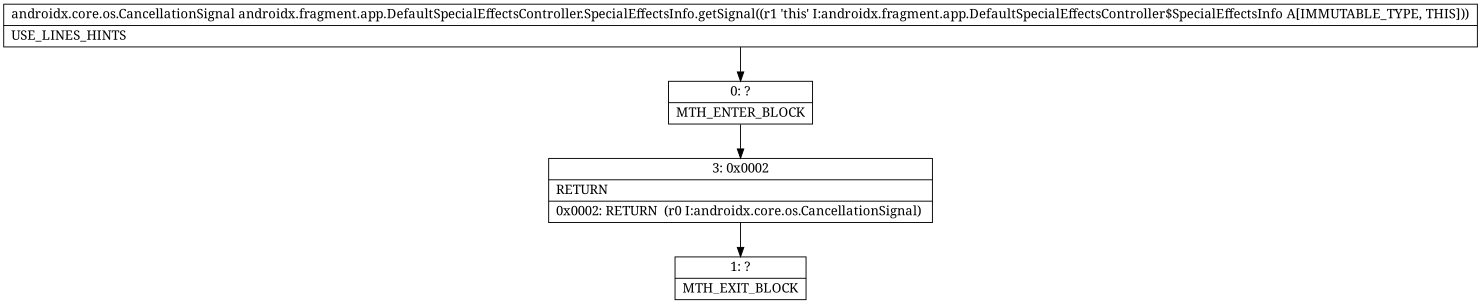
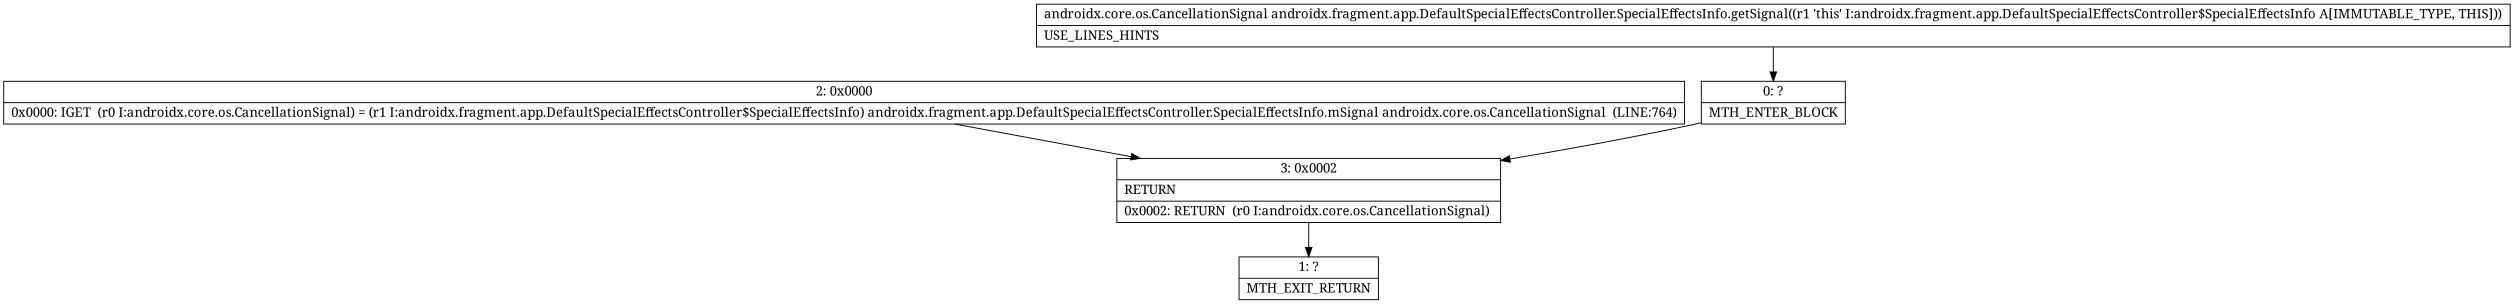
  digraph {
    fontname="Noto Serif"
    node [fontname="Noto Serif" shape=record]
    edge [fontname="Noto Serif"]
    n1 [label="{0\:\ ?|MTH_ENTER_BLOCK\l}"]
    n2 [label="{3\:\ 0x0002|RETURN\l|0x0002: RETURN  (r0 I:androidx.core.os.CancellationSignal) \l}"]
-   n4 [label="{1\:\ ?|MTH_EXIT_BLOCK\l}"]
+   n3 [label="{2\:\ 0x0000|0x0000: IGET  (r0 I:androidx.core.os.CancellationSignal) = (r1 I:androidx.fragment.app.DefaultSpecialEffectsController$SpecialEffectsInfo) androidx.fragment.app.DefaultSpecialEffectsController.SpecialEffectsInfo.mSignal androidx.core.os.CancellationSignal  (LINE:764)\l}"]
+   n4 [label="{1\:\ ?|MTH_EXIT_RETURN\l}"]
    n5 [label="{androidx.core.os.CancellationSignal androidx.fragment.app.DefaultSpecialEffectsController.SpecialEffectsInfo.getSignal((r1 'this' I:androidx.fragment.app.DefaultSpecialEffectsController$SpecialEffectsInfo A[IMMUTABLE_TYPE, THIS]))  | USE_LINES_HINTS\l}"]
    n1 -> n2
    n2 -> n4
+   n3 -> n2
    n5 -> n1
  }
